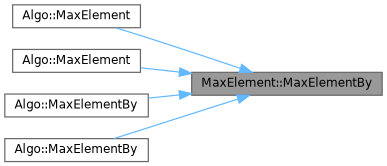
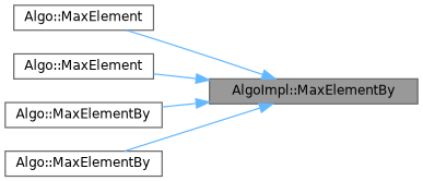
  digraph {
    rankdir=RL
    node [color=grey40 fillcolor=white fontname=Helvetica fontsize=10 shape=box style=filled]
    edge [color=steelblue1 dir=back fontname=Helvetica fontsize=10 labelfontname=Helvetica labelfontsize=10 style=solid]
-   n1 [color=gray40 fillcolor=grey60 fontcolor=black height=0.2 label="MaxElement::MaxElementBy" width=0.4]
+   n1 [color=gray40 fillcolor=grey60 fontcolor=black height=0.2 label="AlgoImpl::MaxElementBy" width=0.4]
    n2 [height=0.2 label="Algo::MaxElement" width=0.4]
    n3 [height=0.2 label="Algo::MaxElement" width=0.4]
    n4 [height=0.2 label="Algo::MaxElementBy" width=0.4]
    n5 [height=0.2 label="Algo::MaxElementBy" width=0.4]
    n1 -> n2
    n1 -> n3
    n1 -> n4
    n1 -> n5
  }
